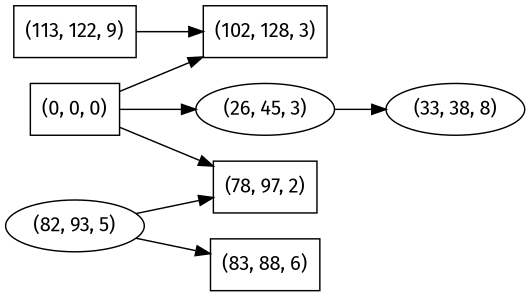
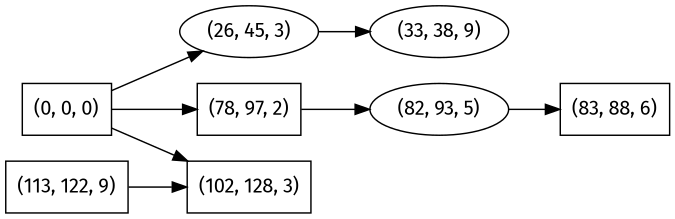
  digraph {
    fontname="Fira Sans"
    rankdir=LR
    node [fontname="Fira Sans" shape=box]
    edge [fontname="Fira Sans"]
    "(26, 45, 3)" [shape=ellipse]
    "(0, 0, 0)"
    "(78, 97, 2)"
    "(102, 128, 3)"
-   "(33, 38, 9)" [shape=ellipse label="(33, 38, 8)"]
+   "(33, 38, 9)" [shape=ellipse]
    "(82, 93, 5)" [shape=ellipse]
    "(83, 88, 6)"
    "(113, 122, 9)"
    "(26, 45, 3)" -> "(33, 38, 9)"
    "(0, 0, 0)" -> "(26, 45, 3)"
    "(0, 0, 0)" -> "(78, 97, 2)"
    "(0, 0, 0)" -> "(102, 128, 3)"
-   "(82, 93, 5)" -> "(78, 97, 2)"
+   "(78, 97, 2)" -> "(82, 93, 5)"
    "(82, 93, 5)" -> "(83, 88, 6)"
    "(113, 122, 9)" -> "(102, 128, 3)"
  }
